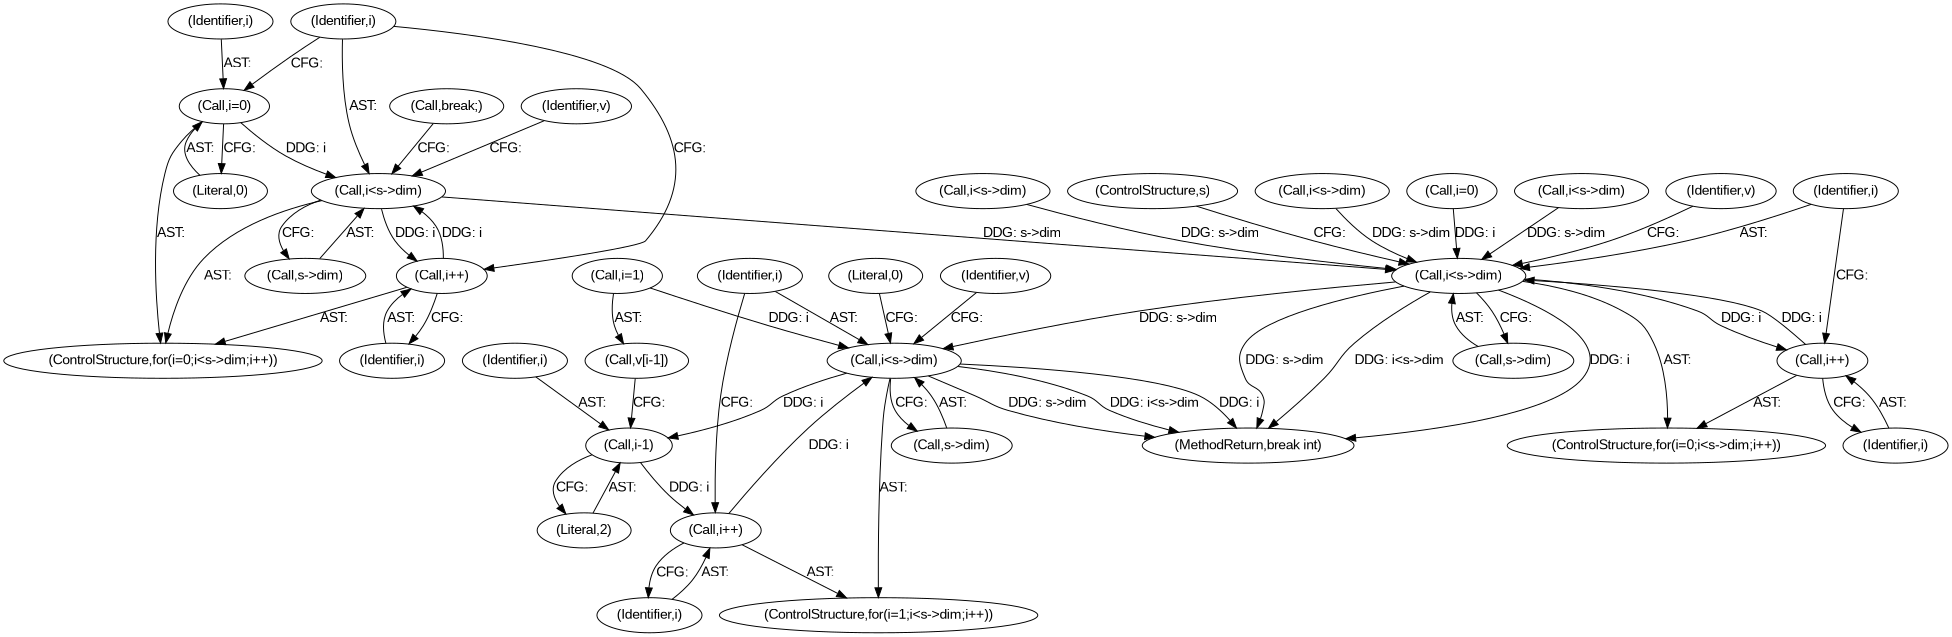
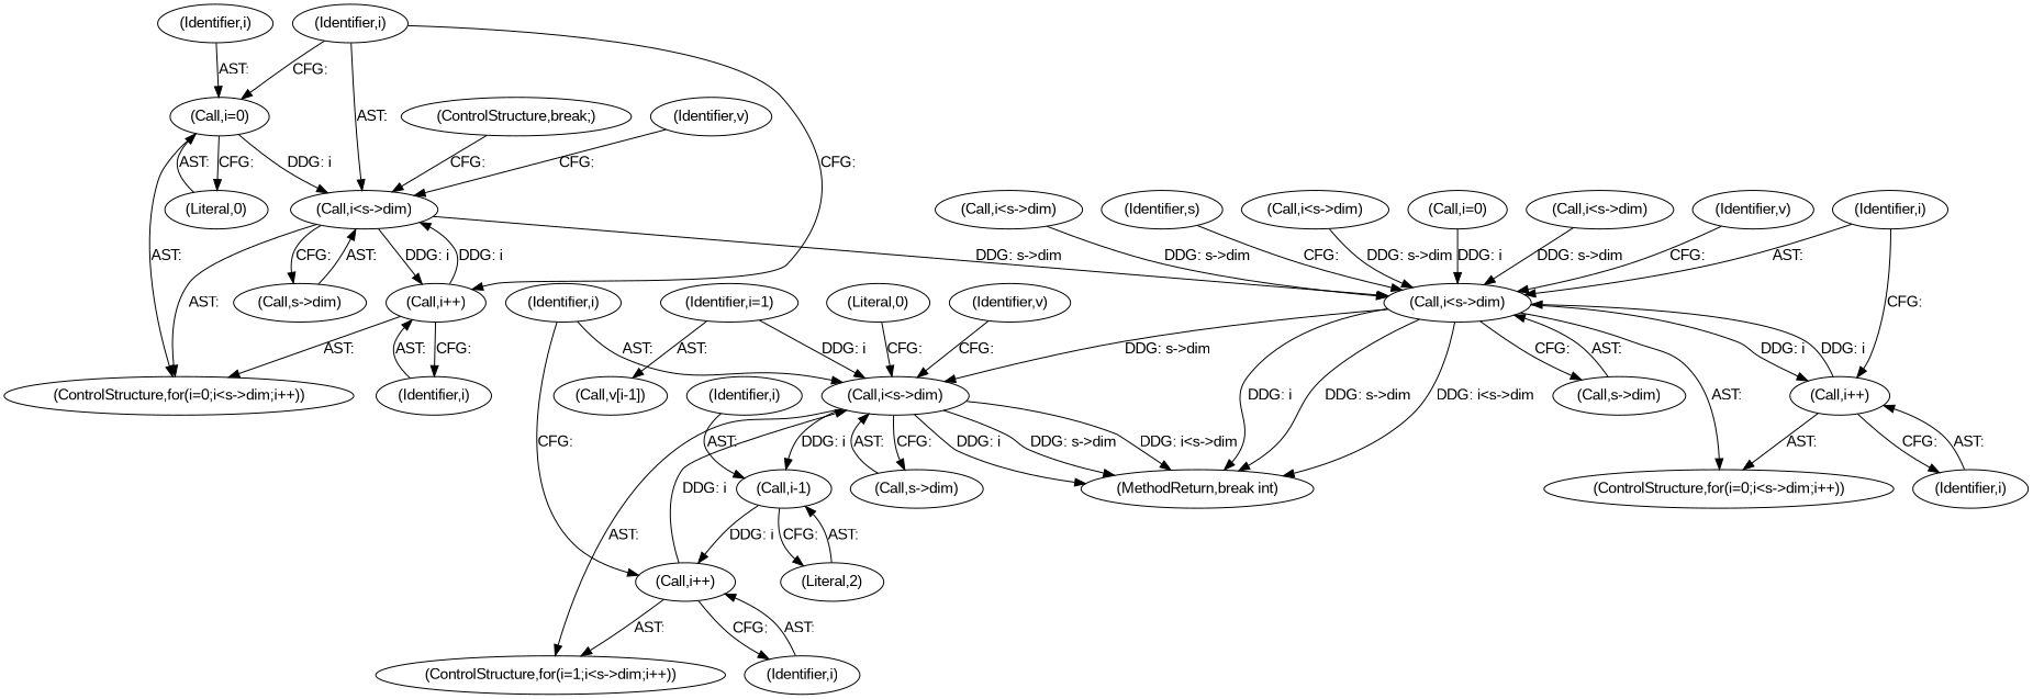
  digraph {
    fontname="Liberation Sans"
    node [fontname="Liberation Sans"]
    edge [fontname="Liberation Sans"]
    n1 [label="(Call,i<s->dim)"]
    n2 [label="(Call,i++)"]
    n3 [label="(Call,i<s->dim)"]
    n4 [label="(Call,s->dim)"]
    n5 [label="(ControlStructure,for(i=0;i<s->dim;i++))"]
    n6 [label="(Identifier,i)"]
    n7 [label="(Call,i++)"]
    n8 [label="(Call,i<s->dim)"]
    n9 [label="(MethodReturn,break int)"]
    n10 [label="(Call,s->dim)"]
    n11 [label="(ControlStructure,for(i=0;i<s->dim;i++))"]
    n12 [label="(Call,i=0)"]
    n13 [label="(Literal,0)"]
    n14 [label="(Identifier,i)"]
    n15 [label="(Call,i-1)"]
    n16 [label="(ControlStructure,for(i=1;i<s->dim;i++))"]
    n17 [label="(Call,s->dim)"]
    n18 [label="(Call,i++)"]
    n19 [label="(Literal,2)"]
    n20 [label="(Identifier,i)"]
    n21 [label="(Call,v[i-1])"]
-   n22 [label="(ControlStructure,s)"]
+   n22 [label="(Identifier,s)"]
    n23 [label="(Identifier,i)"]
    n24 [label="(Identifier,i)"]
    n25 [label="(Identifier,i)"]
    n26 [label="(Call,i<s->dim)"]
-   n27 [label="(Call,i=1)"]
+   n27 [label="(Identifier,i=1)"]
    n28 [label="(Call,i=0)"]
    n29 [label="(Call,i<s->dim)"]
    n30 [label="(Identifier,i)"]
    n31 [label="(Literal,0)"]
    n32 [label="(Identifier,v)"]
-   n33 [label="(Call,break;)"]
+   n33 [label="(ControlStructure,break;)"]
    n34 [label="(Identifier,v)"]
    n35 [label="(Identifier,v)"]
    n36 [label="(Call,i<s->dim)"]
    n37 [label="(Identifier,i)"]
    n1 -> n2 [label="DDG: i"]
    n1 -> n3 [label="DDG: s->dim"]
    n1 -> n4 [label="CFG: "]
    n1 -> n5 [label="AST: "]
    n2 -> n1 [label="DDG: i"]
    n2 -> n5 [label="AST: "]
    n2 -> n6 [label="CFG: "]
    n3 -> n7 [label="DDG: i"]
    n3 -> n8 [label="DDG: s->dim"]
    n3 -> n9 [label="DDG: s->dim"]
    n3 -> n9 [label="DDG: i<s->dim"]
    n3 -> n9 [label="DDG: i"]
    n3 -> n10 [label="CFG: "]
    n3 -> n11 [label="AST: "]
    n4 -> n1 [label="AST: "]
    n6 -> n2 [label="AST: "]
    n7 -> n3 [label="DDG: i"]
    n7 -> n11 [label="AST: "]
    n7 -> n14 [label="CFG: "]
    n8 -> n9 [label="DDG: s->dim"]
    n8 -> n9 [label="DDG: i<s->dim"]
    n8 -> n9 [label="DDG: i"]
    n8 -> n15 [label="DDG: i"]
    n8 -> n16 [label="AST: "]
    n8 -> n17 [label="CFG: "]
    n10 -> n3 [label="AST: "]
    n12 -> n1 [label="DDG: i"]
    n12 -> n5 [label="AST: "]
    n12 -> n13 [label="CFG: "]
    n13 -> n12 [label="AST: "]
    n14 -> n7 [label="AST: "]
    n15 -> n18 [label="DDG: i"]
    n15 -> n19 [label="CFG: "]
    n17 -> n8 [label="AST: "]
    n18 -> n8 [label="DDG: i"]
    n18 -> n16 [label="AST: "]
    n18 -> n20 [label="CFG: "]
    n19 -> n15 [label="AST: "]
    n20 -> n18 [label="AST: "]
-   n21 -> n15 [label="CFG: "]
    n22 -> n3 [label="CFG: "]
    n23 -> n15 [label="AST: "]
    n24 -> n8 [label="AST: "]
    n24 -> n18 [label="CFG: "]
    n25 -> n3 [label="AST: "]
    n25 -> n7 [label="CFG: "]
    n26 -> n3 [label="DDG: s->dim"]
    n27 -> n8 [label="DDG: i"]
    n27 -> n21 [label="AST: "]
    n28 -> n3 [label="DDG: i"]
    n29 -> n3 [label="DDG: s->dim"]
    n30 -> n1 [label="AST: "]
    n30 -> n2 [label="CFG: "]
    n30 -> n12 [label="CFG: "]
    n31 -> n8 [label="CFG: "]
    n32 -> n3 [label="CFG: "]
    n33 -> n1 [label="CFG: "]
    n34 -> n8 [label="CFG: "]
    n35 -> n1 [label="CFG: "]
    n36 -> n3 [label="DDG: s->dim"]
    n37 -> n12 [label="AST: "]
  }
